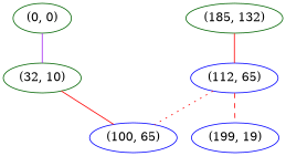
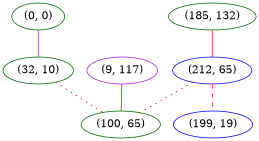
  graph {
    node [color=darkgreen]
    edge [color=red style=solid weight=1]
    "(0, 0)"
    "(32, 10)"
-   "(100, 65)" [color=blue]
-   "(112, 65)" [color=blue]
+   "(100, 65)"
+   "(112, 65)" [color=blue label="(212, 65)"]
    "(185, 132)"
    "(199, 19)" [color=blue]
+   "(9, 117)" [color=purple]
    "(0, 0)" -- "(32, 10)" [color=purple weight=4]
-   "(32, 10)" -- "(100, 65)"
+   "(32, 10)" -- "(100, 65)" [style=dotted]
    "(112, 65)" -- "(100, 65)" [style=dotted]
    "(112, 65)" -- "(199, 19)" [style=dashed]
    "(185, 132)" -- "(112, 65)"
+   "(9, 117)" -- "(100, 65)"
  }
